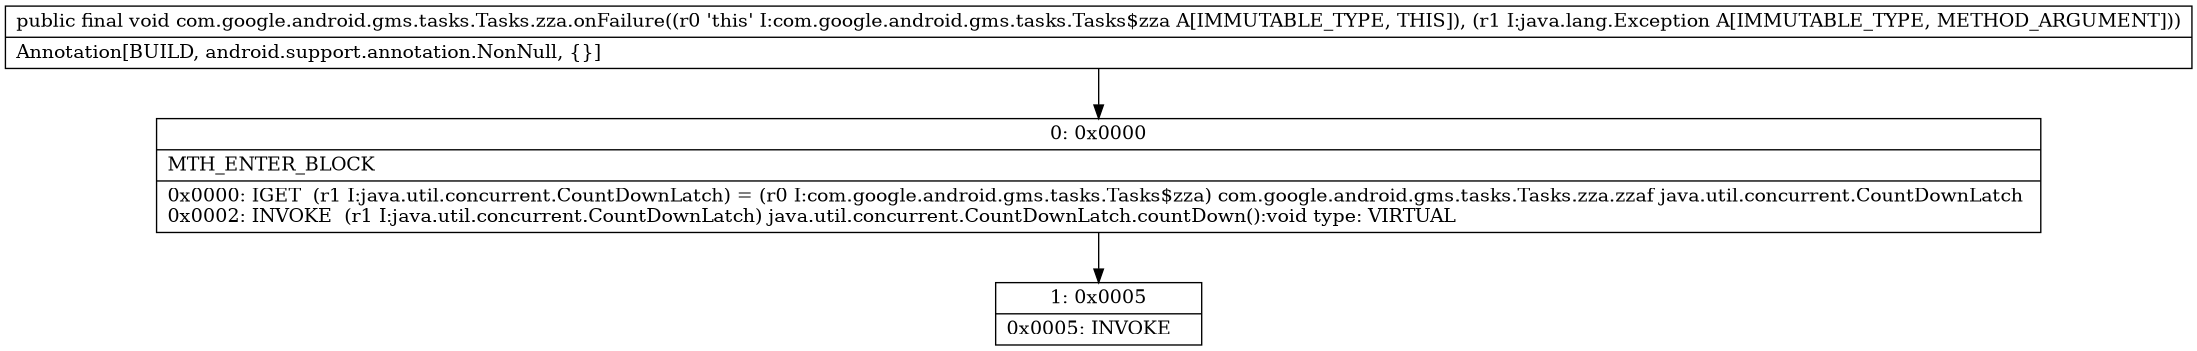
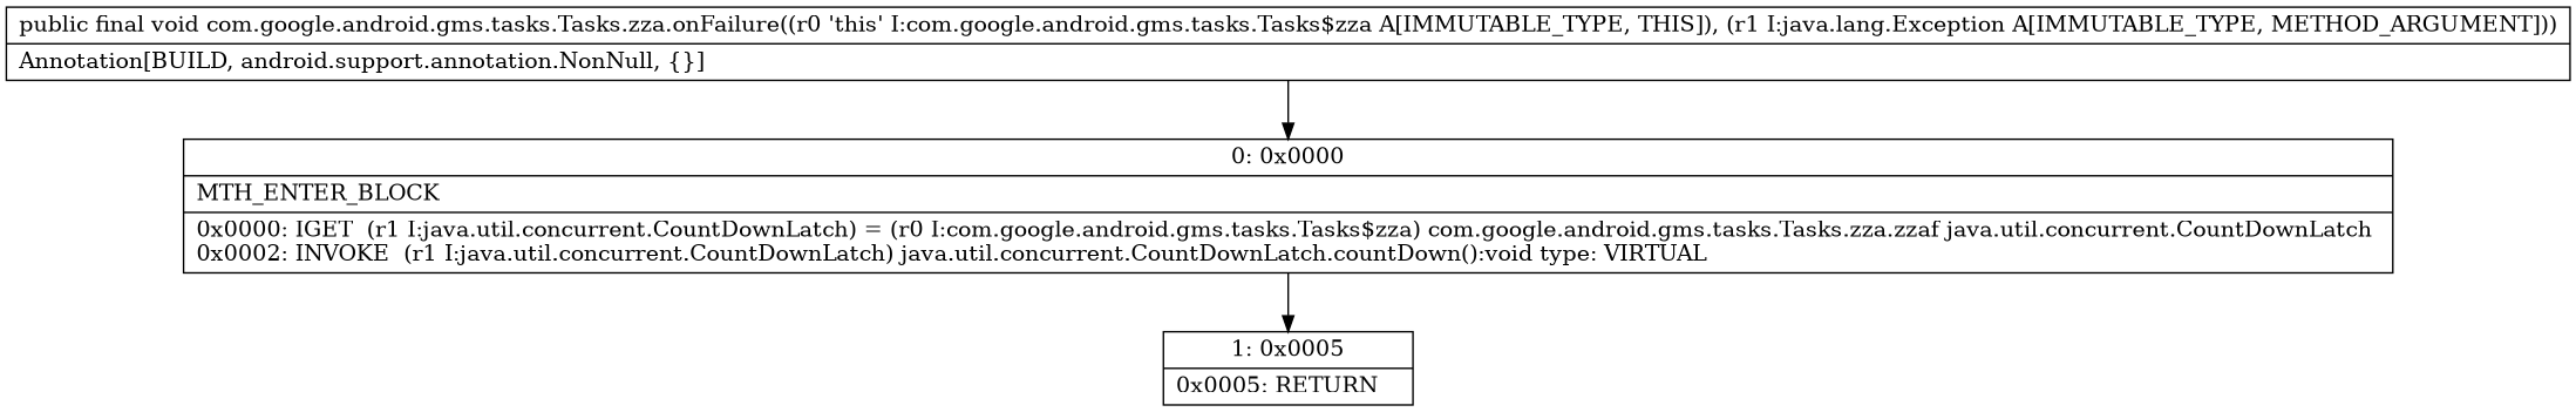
  digraph {
    node [shape=record]
    n1 [label="{0\:\ 0x0000|MTH_ENTER_BLOCK\l|0x0000: IGET  (r1 I:java.util.concurrent.CountDownLatch) = (r0 I:com.google.android.gms.tasks.Tasks$zza) com.google.android.gms.tasks.Tasks.zza.zzaf java.util.concurrent.CountDownLatch \l0x0002: INVOKE  (r1 I:java.util.concurrent.CountDownLatch) java.util.concurrent.CountDownLatch.countDown():void type: VIRTUAL \l}"]
-   n2 [label="{1\:\ 0x0005|0x0005: INVOKE   \l}"]
+   n2 [label="{1\:\ 0x0005|0x0005: RETURN   \l}"]
    n3 [label="{public final void com.google.android.gms.tasks.Tasks.zza.onFailure((r0 'this' I:com.google.android.gms.tasks.Tasks$zza A[IMMUTABLE_TYPE, THIS]), (r1 I:java.lang.Exception A[IMMUTABLE_TYPE, METHOD_ARGUMENT]))  | Annotation[BUILD, android.support.annotation.NonNull, \{\}]\l}"]
    n1 -> n2
    n3 -> n1
  }
